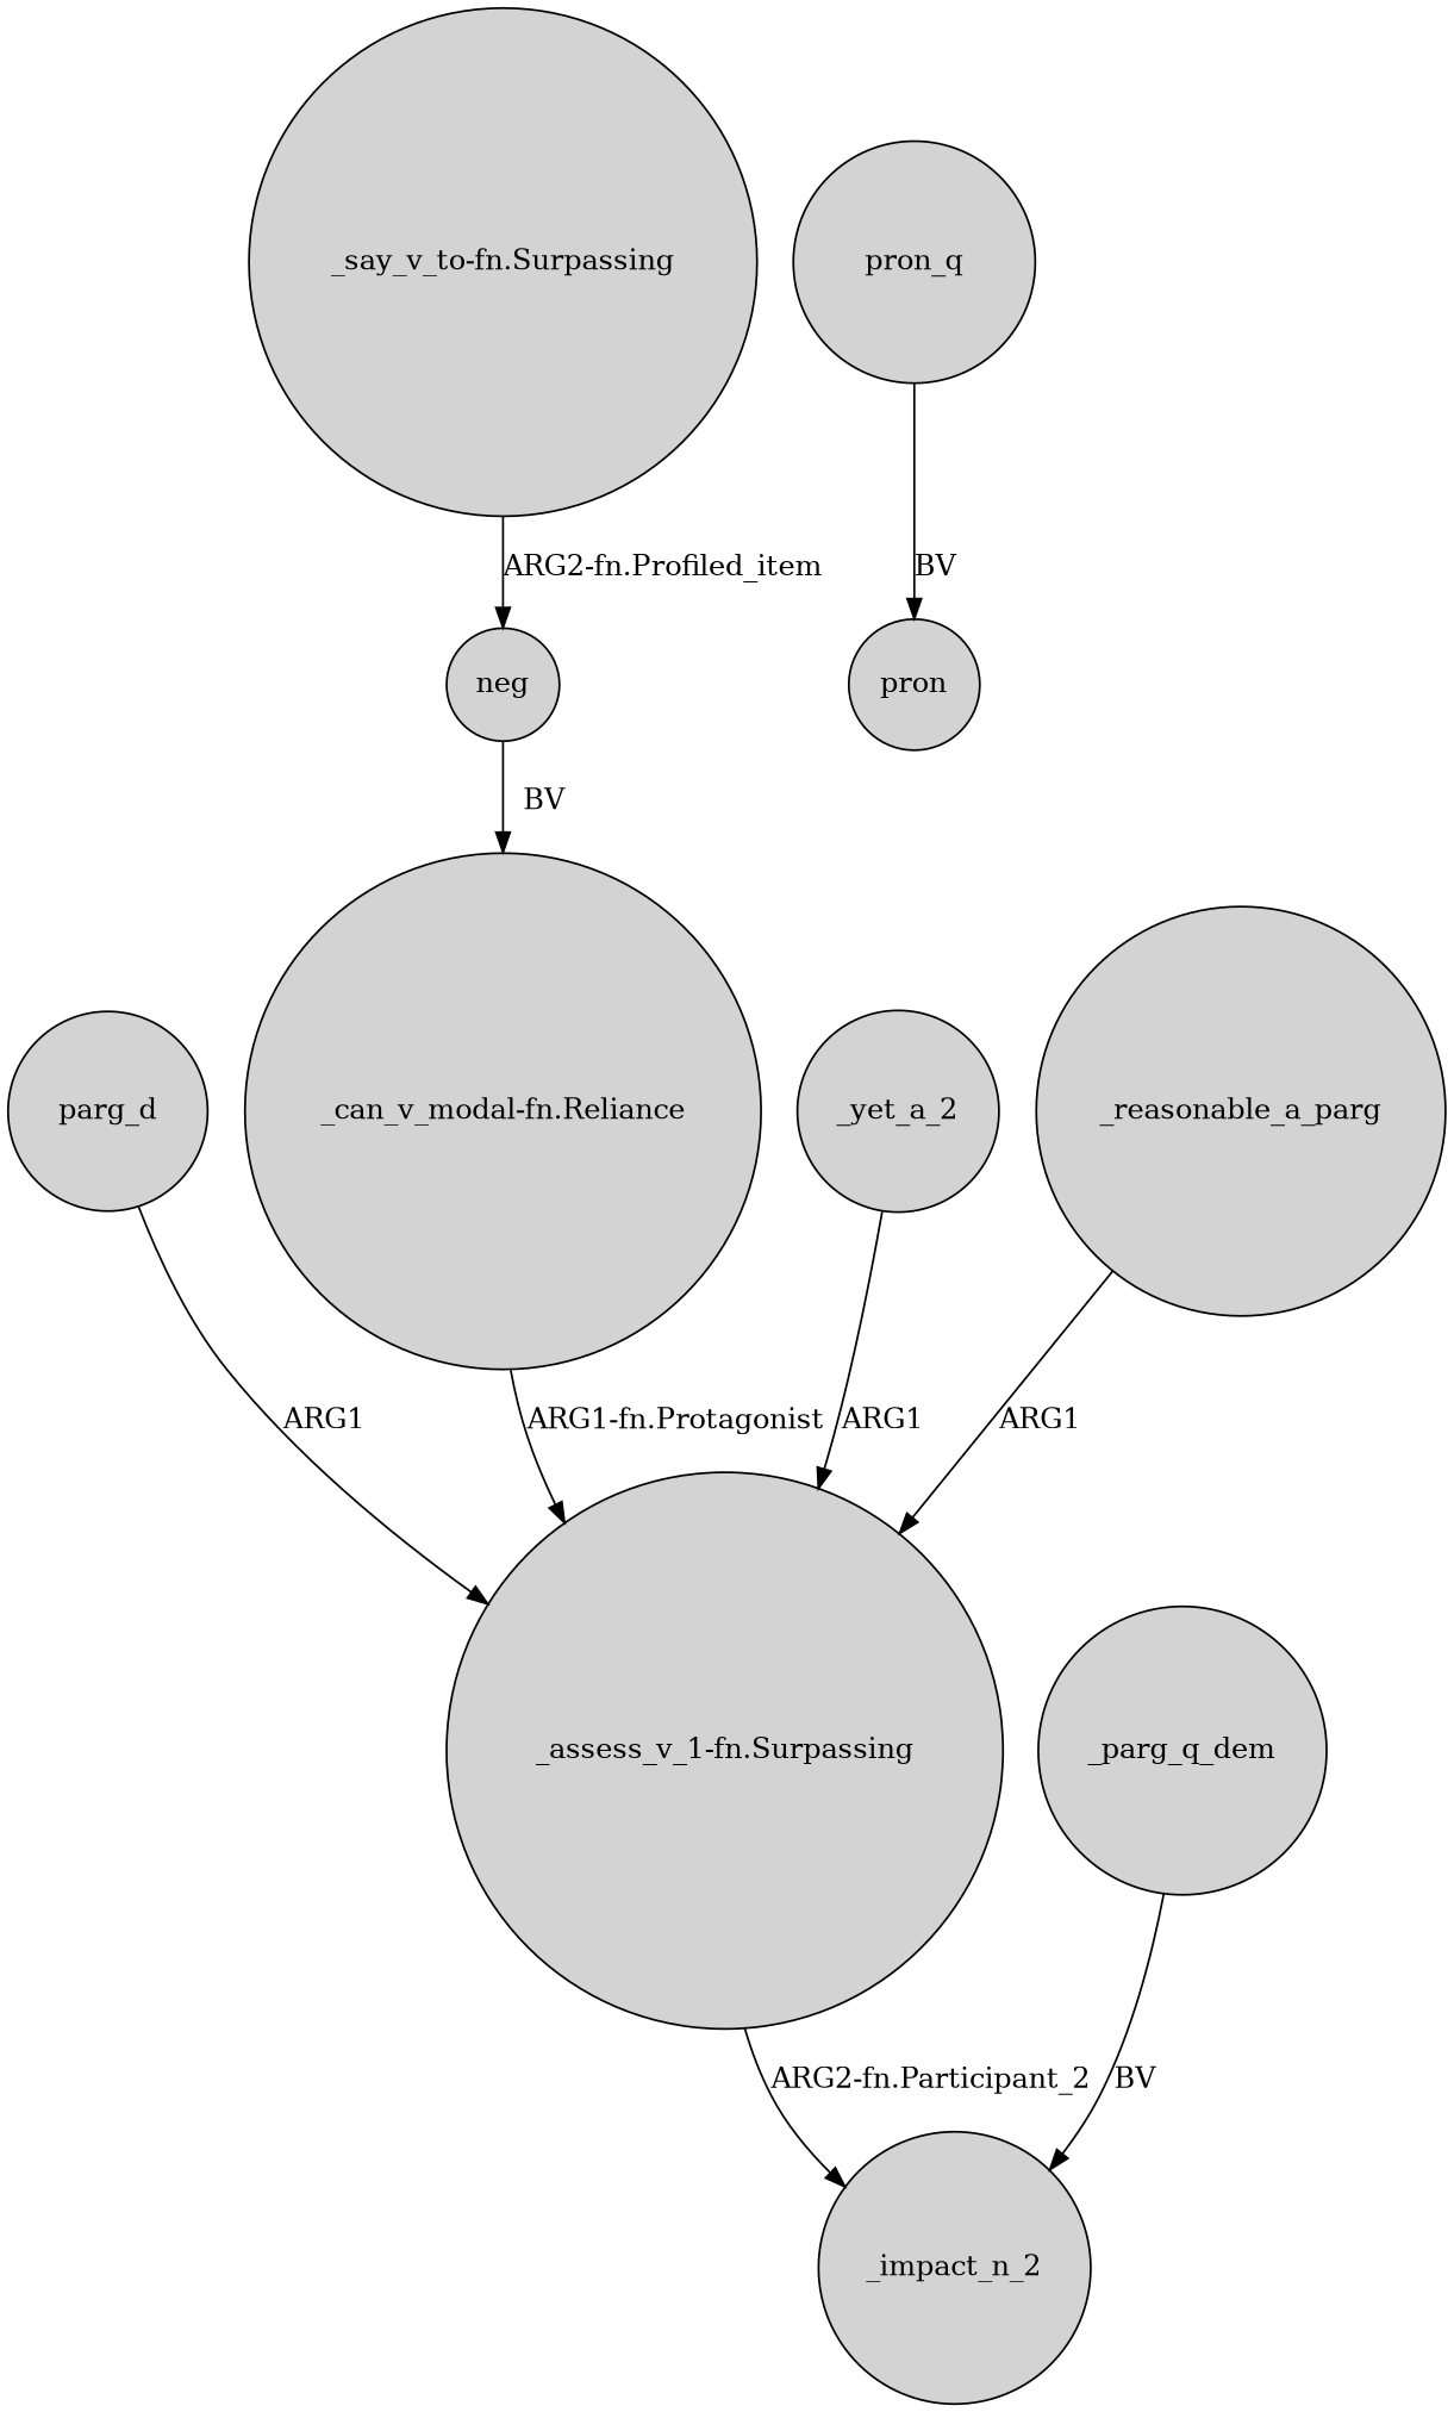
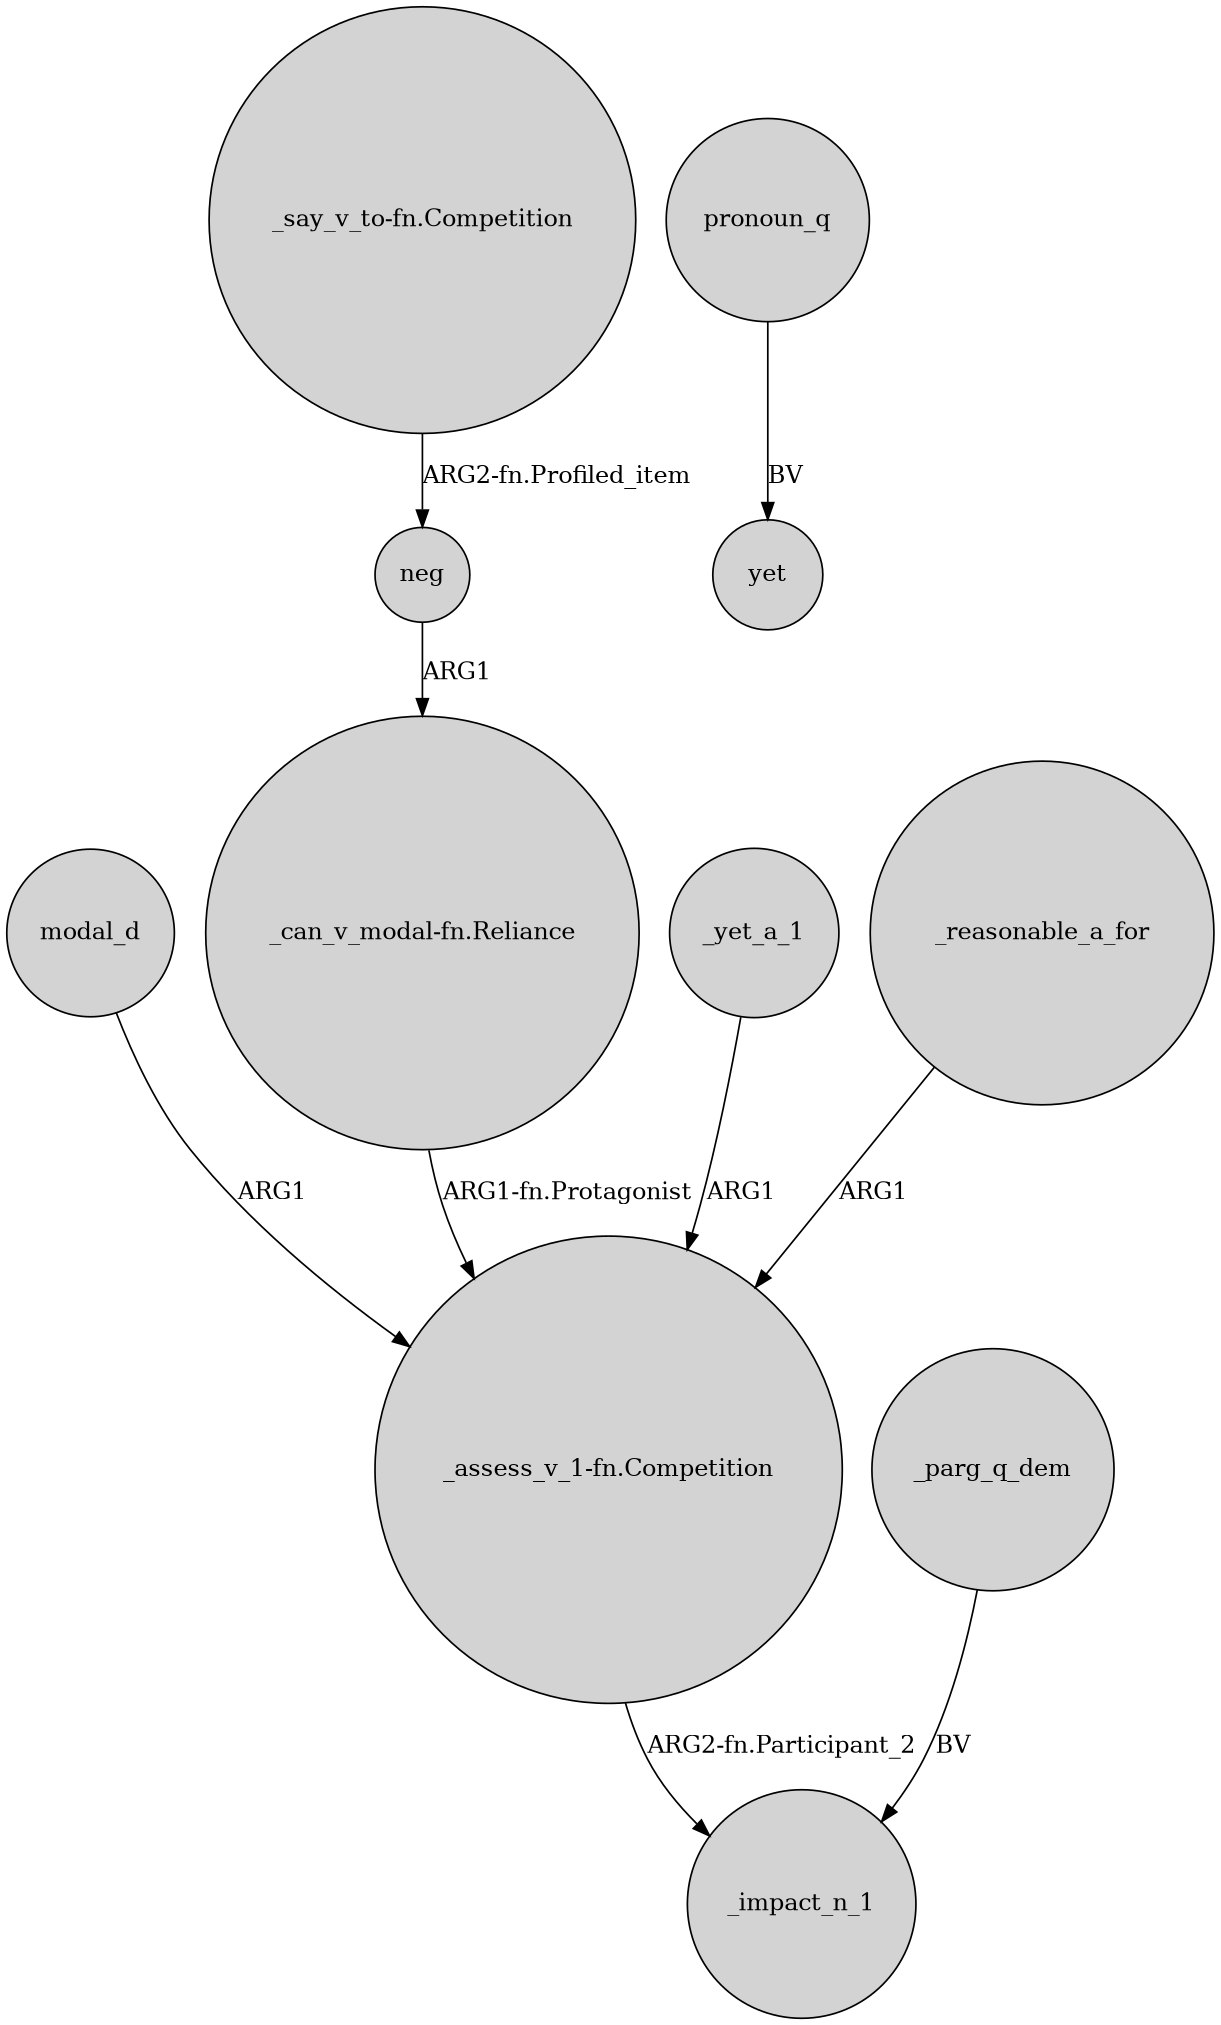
  digraph {
    node [shape=circle style=filled]
-   parg_d
-   "_assess_v_1-fn.Competition" [label="_assess_v_1-fn.Surpassing"]
-   _impact_n_1 [label=_impact_n_2]
+   parg_d [label=modal_d]
+   "_assess_v_1-fn.Competition"
+   _impact_n_1
    n4 [label=_parg_q_dem]
    neg
    "_can_v_modal-fn.Reliance"
-   _yet_a_1 [label=_yet_a_2]
-   pronoun_q [label=pron_q]
-   pron
-   _reasonable_a_for [label=_reasonable_a_parg]
-   "_say_v_to-fn.Surpassing"
+   _yet_a_1
+   pronoun_q
+   pron [label=yet]
+   _reasonable_a_for
+   "_say_v_to-fn.Surpassing" [label="_say_v_to-fn.Competition"]
    parg_d -> "_assess_v_1-fn.Competition" [label=ARG1]
    "_assess_v_1-fn.Competition" -> _impact_n_1 [label="ARG2-fn.Participant_2"]
    n4 -> _impact_n_1 [label=BV]
-   neg -> "_can_v_modal-fn.Reliance" [label=BV]
+   neg -> "_can_v_modal-fn.Reliance" [label=ARG1]
    "_can_v_modal-fn.Reliance" -> "_assess_v_1-fn.Competition" [label="ARG1-fn.Protagonist"]
    _yet_a_1 -> "_assess_v_1-fn.Competition" [label=ARG1]
    pronoun_q -> pron [label=BV]
    _reasonable_a_for -> "_assess_v_1-fn.Competition" [label=ARG1]
    "_say_v_to-fn.Surpassing" -> neg [label="ARG2-fn.Profiled_item"]
  }
